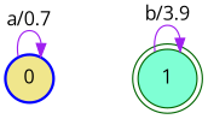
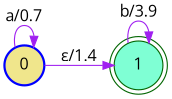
  digraph {
    nodesep=0.25
    rankdir=LR
    ranksep=0.4
    fontname="Open Sans"
    node [fontsize=14 style=filled fontname="Open Sans"]
    edge [fontsize=14 color=purple fontname="Open Sans"]
    n1 [label=0 penwidth=2.0 shape=circle fillcolor=khaki color=blue]
    n2 [label=1 penwidth=1.0 shape=doublecircle fillcolor=aquamarine color=darkgreen]
    n1 -> n1 [label="a/0.7"]
+   n1 -> n2 [label="ε/1.4"]
    n2 -> n2 [label="b/3.9"]
  }
